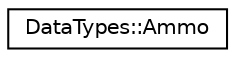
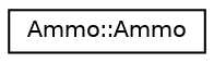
  digraph {
    rankdir=LR
-   n1 [color=black fillcolor=white fontname=Helvetica fontsize=10 height=0.2 label="DataTypes::Ammo" shape=record style=filled width=0.4]
+   n1 [color=black fillcolor=white fontname=Helvetica fontsize=10 height=0.2 label="Ammo::Ammo" shape=record style=filled width=0.4]
  }
